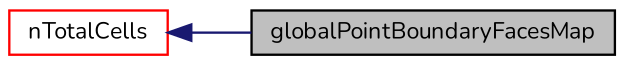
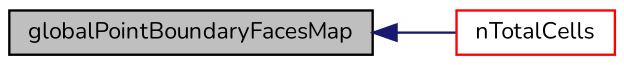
  digraph {
    rankdir=LR
    fontname=Nunito
    node [fontname=Nunito fontsize=10 shape=record]
    n1 [color=black fillcolor=grey75 fontcolor=black height=0.2 label=globalPointBoundaryFacesMap style=filled width=0.4]
    n2 [color=red height=0.2 label=nTotalCells width=0.4]
-   n2 -> n1 [color=midnightblue dir=back fontname=Nunito fontsize=10 labelfontname=FreeSans labelfontsize=10 style=solid]
+   n1 -> n2 [color=midnightblue dir=back fontname=Nunito fontsize=10 labelfontname=FreeSans labelfontsize=10 style=solid]
  }
